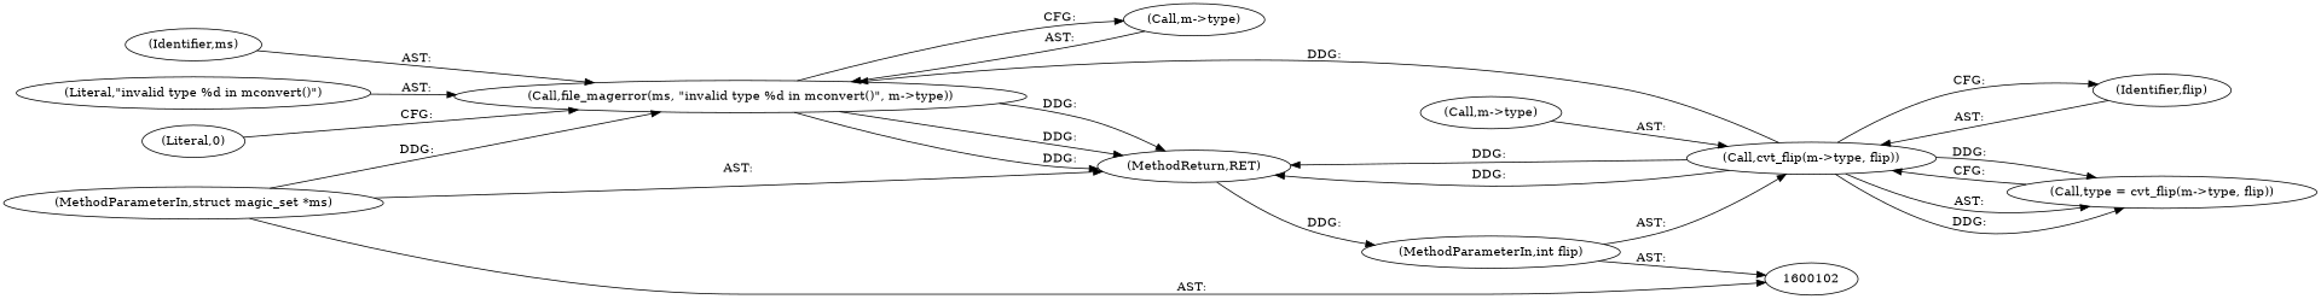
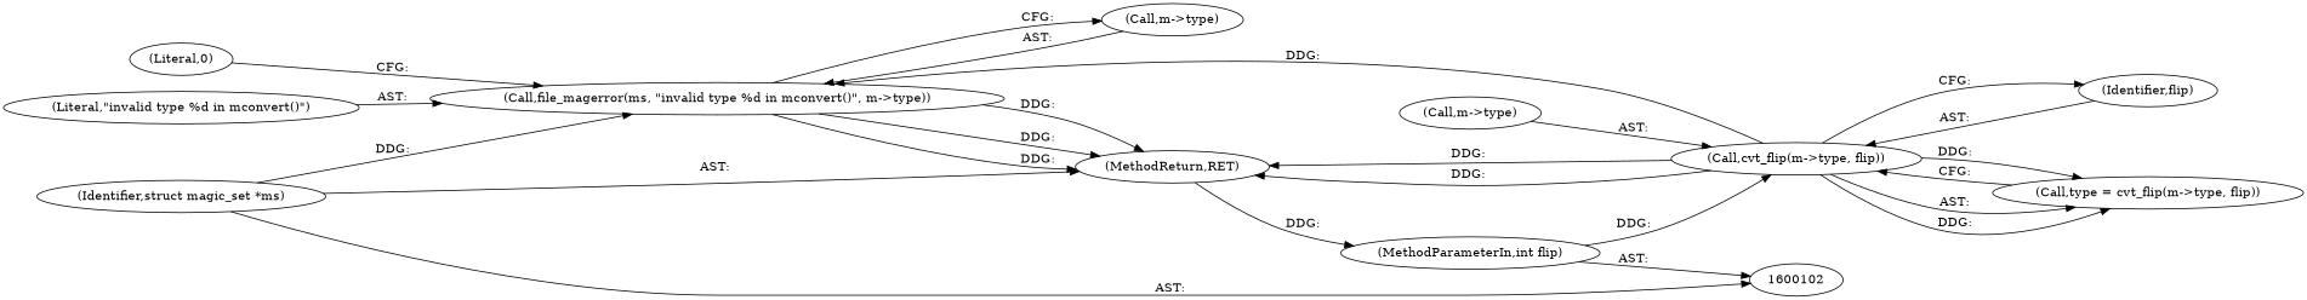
  digraph {
    rankdir=LR
    n1 [label="(Call,file_magerror(ms, \"invalid type %d in mconvert()\", m->type))"]
    n2 [label="(MethodReturn,RET)"]
    n3 [label="(Call,m->type)"]
    n4 [label="(MethodParameterIn,int flip)"]
-   n5 [label="(MethodParameterIn,struct magic_set *ms)"]
+   n5 [label="(Identifier,struct magic_set *ms)"]
    n6 [label=1600102]
    n7 [label="(Call,cvt_flip(m->type, flip))"]
    n8 [label="(Identifier,flip)"]
    n9 [label="(Call,type = cvt_flip(m->type, flip))"]
    n10 [label="(Call,m->type)"]
    n11 [label="(Literal,\"invalid type %d in mconvert()\")"]
    n12 [label="(Literal,0)"]
-   n13 [label="(Identifier,ms)"]
    n1 -> n2 [label="DDG: "]
    n1 -> n2 [label="DDG: "]
    n1 -> n2 [label="DDG: "]
    n1 -> n3 [label="CFG: "]
    n2 -> n4 [label="DDG: "]
    n3 -> n1 [label="AST: "]
    n4 -> n6 [label="AST: "]
-   n4 -> n7 [label="AST: "]
+   n4 -> n7 [label="DDG: "]
    n5 -> n1 [label="DDG: "]
    n5 -> n2 [label="AST: "]
    n5 -> n6 [label="AST: "]
    n7 -> n1 [label="DDG: "]
    n7 -> n2 [label="DDG: "]
    n7 -> n2 [label="DDG: "]
    n7 -> n8 [label="CFG: "]
    n7 -> n9 [label="AST: "]
    n7 -> n9 [label="DDG: "]
    n7 -> n9 [label="DDG: "]
    n8 -> n7 [label="AST: "]
    n9 -> n7 [label="CFG: "]
    n10 -> n7 [label="AST: "]
    n11 -> n1 [label="AST: "]
    n12 -> n1 [label="CFG: "]
-   n13 -> n1 [label="AST: "]
  }
